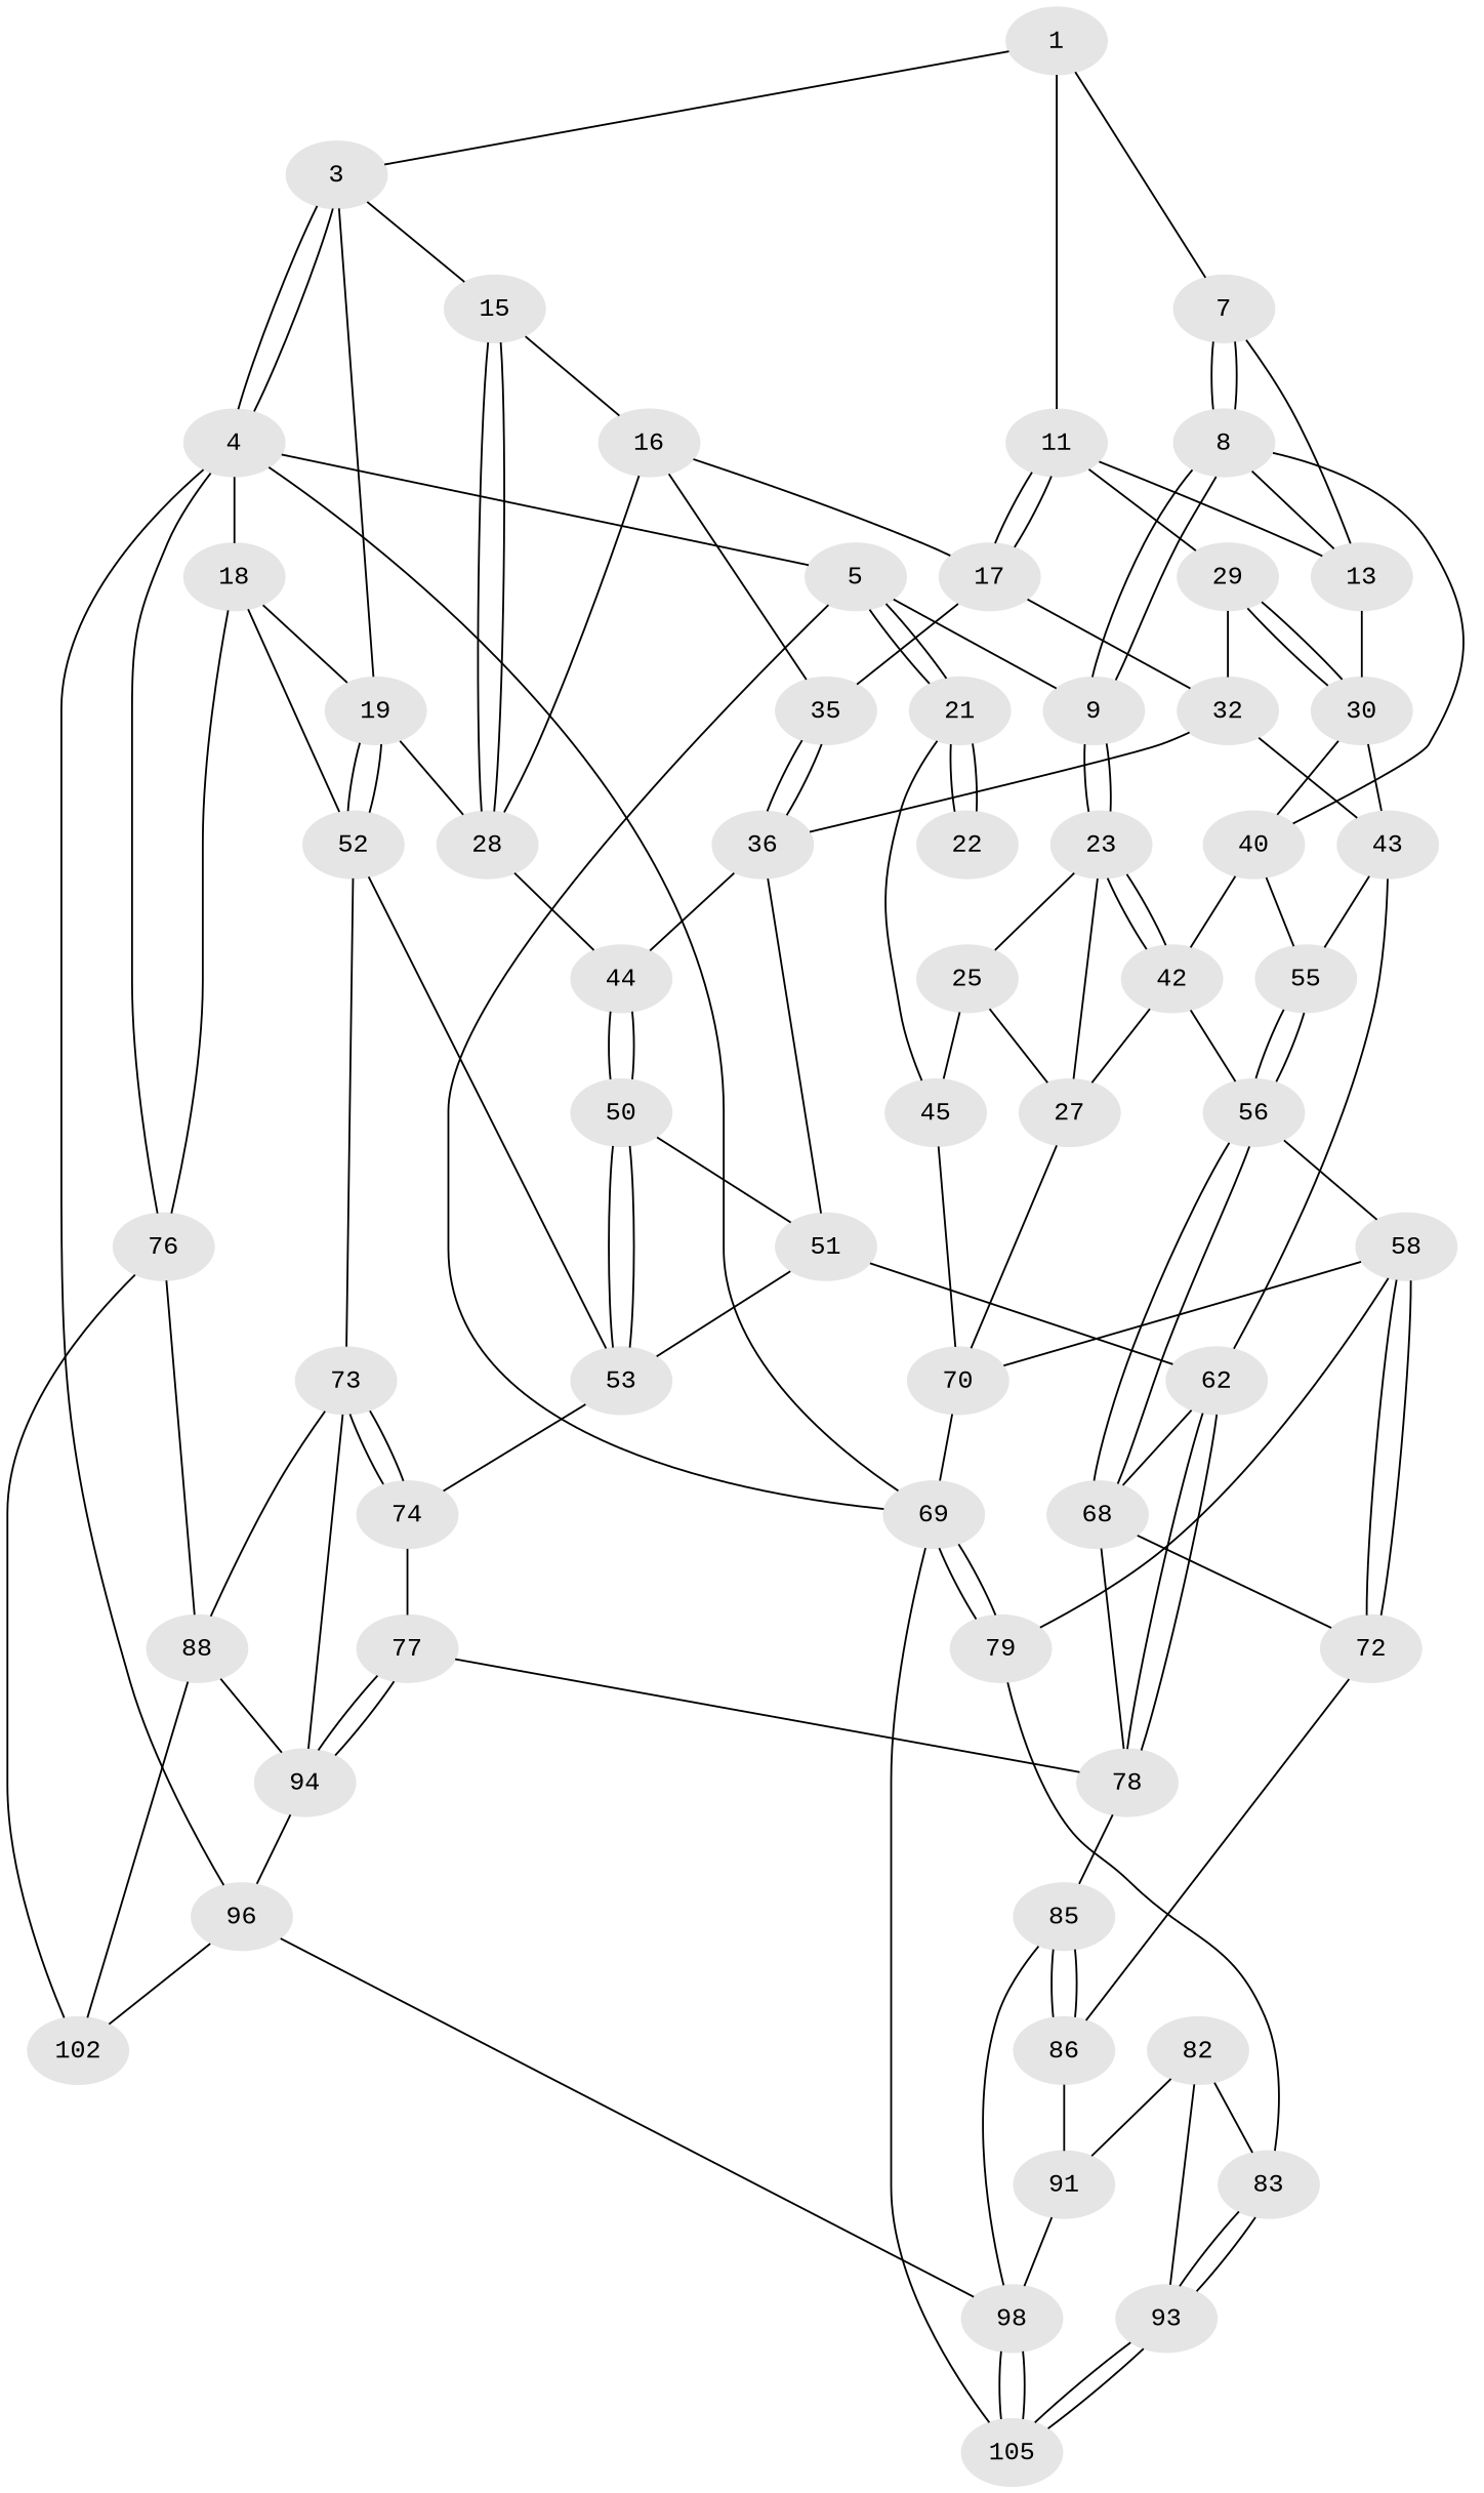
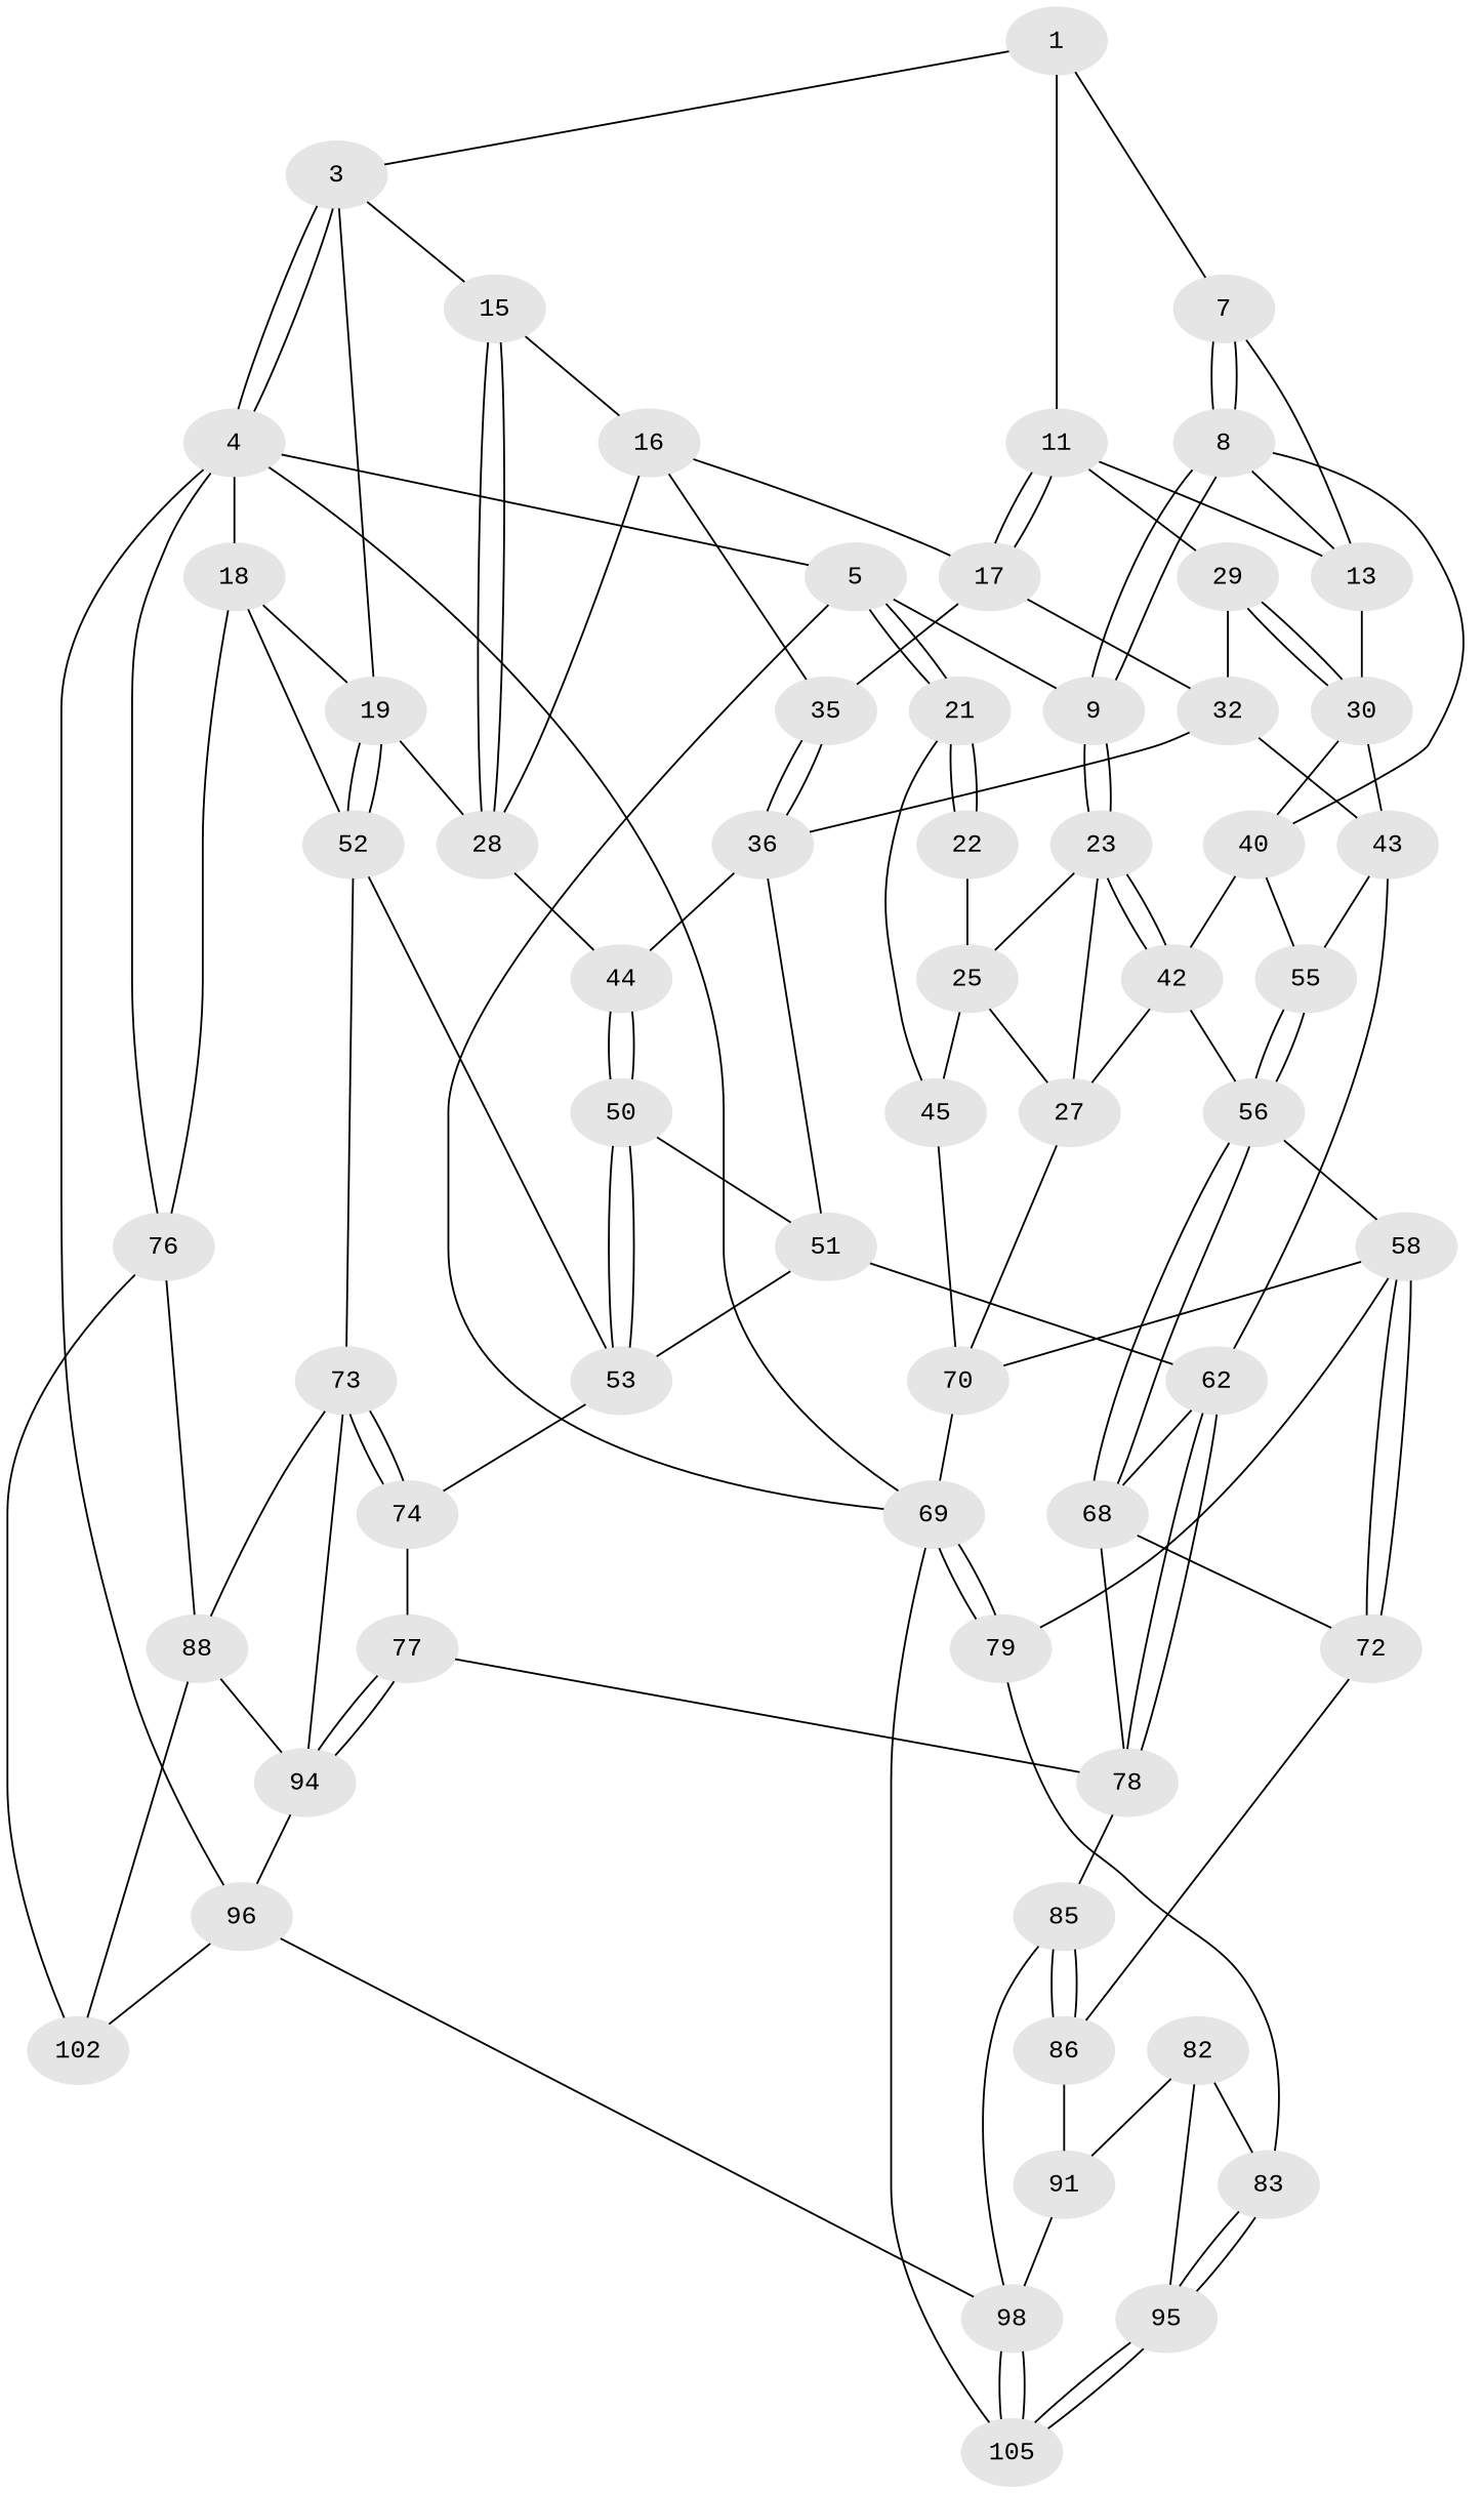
  graph {
    fontname="Liberation Mono"
    node [color=gray90 fontname="Liberation Mono" style=filled]
    edge [fontname="Liberation Mono"]
    1 [super="+2"]
    3 [super="+14"]
    7
    11 [super="+12"]
    4 [super="+75"]
    15
    19 [super="+20"]
    8 [super="+27"]
    13 [super="+26"]
    17 [super="+31"]
    29
    5 [super="+6"]
    18 [super="+66"]
    69 [super="+70"]
    76 [super="+87"]
    96 [super="+97"]
    16 [super="+34"]
    28 [super="+33"]
    52 [super="+67"]
    9 [super="+10"]
    21
    79
    n23 [label=105]
    88 [super="+101"]
    102
    98 [super="+99"]
    23 [super="+24"]
    22
    45
    40 [super="+41"]
    30 [super="+39"]
    42 [super="+49"]
    55
    25 [super="+46"]
    n35 [label=27 super="+48"]
    35
    32 [super="+38"]
    43 [super="+54"]
    44
    36 [super="+37"]
    53 [super="+64"]
    73 [super="+89"]
    n43 [label=70 super="+65"]
    56 [super="+57"]
    50
    62 [super="+63"]
    51 [super="+61"]
    58 [super="+59"]
    68 [super="+71"]
    78 [super="+84"]
    74
    94 [super="+95"]
    77
    72 [super="+80"]
    86 [super="+90"]
    83
    85
    91
-   93
+   93 [label=95]
    82 [super="+92"]
    1 -- 3
    1 -- 7
    1 -- 11
    3 -- 4
    3 -- 4
    3 -- 15
    3 -- 19
    7 -- 8
    7 -- 8
    7 -- 13
    11 -- 13
    11 -- 17
    11 -- 17
    11 -- 29
    4 -- 5
    4 -- 18
    4 -- 69
    4 -- 76
    4 -- 96
    15 -- 16
    15 -- 28
    15 -- 28
    19 -- 28
    19 -- 52
    19 -- 52
    8 -- 13
    8 -- 9
    8 -- 9
    8 -- 40
    13 -- 30
    17 -- 35
    17 -- 32
    29 -- 30
    29 -- 30
    29 -- 32
    5 -- 69
    5 -- 9
    5 -- 21
    5 -- 21
    18 -- 19
    18 -- 76
    18 -- 52
    69 -- 79
    69 -- 79
    69 -- n23
    76 -- 88
    76 -- 102
    96 -- 102
    96 -- 98
    16 -- 17
    16 -- 28
    16 -- 35
    28 -- 44
    52 -- 53
    52 -- 73
    9 -- 23
    9 -- 23
    21 -- 22
    21 -- 22
    21 -- 45
    79 -- 83
    88 -- 102
    88 -- 94
    98 -- n23
    98 -- n23
    23 -- 42
    23 -- 42
    23 -- 25
    23 -- n35
+   22 -- 25
    45 -- n43
    40 -- 42
    40 -- 55
    30 -- 40
    30 -- 43
    42 -- n35
    42 -- 56
    55 -- 56
    55 -- 56
    25 -- 45
    25 -- n35
    n35 -- n43
    35 -- 36
    35 -- 36
    32 -- 43
    32 -- 36
    43 -- 55
    43 -- 62
    44 -- 50
    44 -- 50
    36 -- 44
    36 -- 51
    53 -- 74
    73 -- 88
    73 -- 74
    73 -- 74
    73 -- 94
    n43 -- 69
    56 -- 58
    56 -- 68
    56 -- 68
    50 -- 53
    50 -- 53
    50 -- 51
    62 -- 68
    62 -- 78
    62 -- 78
    51 -- 53
    51 -- 62
    58 -- 79
    58 -- n43
    58 -- 72
    58 -- 72
    68 -- 78
    68 -- 72
    78 -- 85
    74 -- 77
    94 -- 96
    77 -- 78
    77 -- 94
    77 -- 94
    72 -- 86
    86 -- 91
    83 -- 93
    83 -- 93
    85 -- 98
    85 -- 86
    85 -- 86
    91 -- 98
    93 -- n23
    93 -- n23
    82 -- 83
    82 -- 91
    82 -- 93
  }
